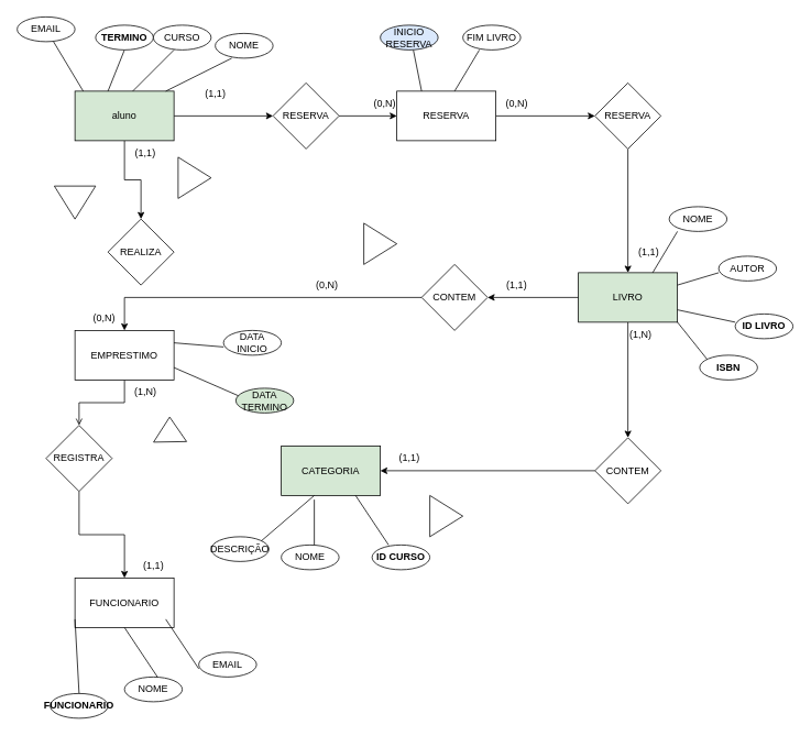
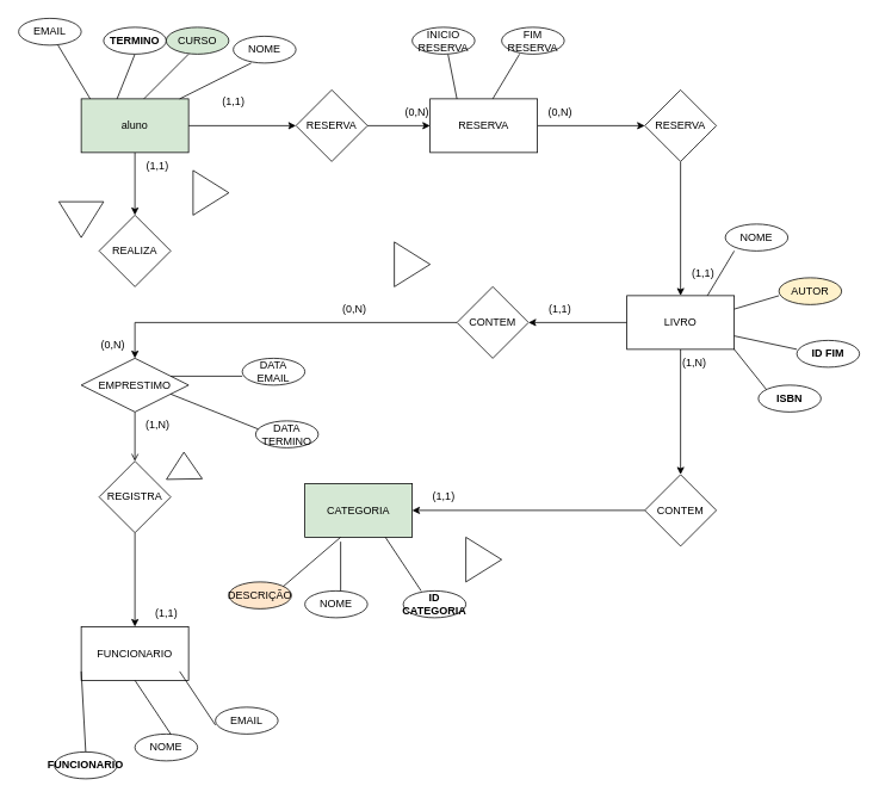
  <mxCell id="0" />
  <mxCell id="1" parent="0" />
  <mxCell id="2" value="" style="edgeStyle=orthogonalEdgeStyle;rounded=0;orthogonalLoop=1;jettySize=auto;html=1;" parent="1" source="4" target="19" edge="1"><mxGeometry relative="1" as="geometry" /></mxCell>
  <mxCell id="3" value="" style="edgeStyle=orthogonalEdgeStyle;rounded=0;orthogonalLoop=1;jettySize=auto;html=1;" parent="1" source="4" target="23" edge="1"><mxGeometry relative="1" as="geometry" /></mxCell>
- <mxCell id="4" value="LIVRO" style="rounded=0;whiteSpace=wrap;html=1;fillColor=#d5e8d4;" parent="1" vertex="1"><mxGeometry x="700" y="330" width="120" height="60" as="geometry" /></mxCell>
+ <mxCell id="4" value="LIVRO" style="rounded=0;whiteSpace=wrap;html=1;" parent="1" vertex="1"><mxGeometry x="700" y="330" width="120" height="60" as="geometry" /></mxCell>
  <mxCell id="5" value="" style="edgeStyle=orthogonalEdgeStyle;rounded=0;orthogonalLoop=1;jettySize=auto;html=1;endArrow=open;" parent="1" source="6" target="21" edge="1"><mxGeometry relative="1" as="geometry" /></mxCell>
- <mxCell id="6" value="EMPRESTIMO" style="rounded=0;whiteSpace=wrap;html=1;" parent="1" vertex="1"><mxGeometry x="90" y="400" width="120" height="60" as="geometry" /></mxCell>
+ <mxCell id="6" value="EMPRESTIMO" style="rhombus;whiteSpace=wrap;html=1;" parent="1" vertex="1"><mxGeometry x="90" y="400" width="120" height="60" as="geometry" /></mxCell>
  <mxCell id="7" value="CATEGORIA" style="rounded=0;whiteSpace=wrap;html=1;fillColor=#d5e8d4;" parent="1" vertex="1"><mxGeometry x="340" y="540" width="120" height="60" as="geometry" /></mxCell>
  <mxCell id="8" value="FUNCIONARIO" style="rounded=0;whiteSpace=wrap;html=1;" parent="1" vertex="1"><mxGeometry x="90" y="700" width="120" height="60" as="geometry" /></mxCell>
  <mxCell id="9" value="" style="edgeStyle=orthogonalEdgeStyle;rounded=0;orthogonalLoop=1;jettySize=auto;html=1;" parent="1" source="10" target="17" edge="1"><mxGeometry relative="1" as="geometry" /></mxCell>
  <mxCell id="10" value="RESERVA" style="rounded=0;whiteSpace=wrap;html=1;" parent="1" vertex="1"><mxGeometry x="480" y="110" width="120" height="60" as="geometry" /></mxCell>
  <mxCell id="11" value="" style="edgeStyle=orthogonalEdgeStyle;rounded=0;orthogonalLoop=1;jettySize=auto;html=1;" parent="1" source="13" target="15" edge="1"><mxGeometry relative="1" as="geometry" /></mxCell>
  <mxCell id="12" value="" style="edgeStyle=orthogonalEdgeStyle;rounded=0;orthogonalLoop=1;jettySize=auto;html=1;" parent="1" source="13" target="25" edge="1"><mxGeometry relative="1" as="geometry" /></mxCell>
  <mxCell id="13" value="aluno" style="rounded=0;whiteSpace=wrap;html=1;fillColor=#d5e8d4;" parent="1" vertex="1"><mxGeometry x="90" y="110" width="120" height="60" as="geometry" /></mxCell>
  <mxCell id="14" value="" style="edgeStyle=orthogonalEdgeStyle;rounded=0;orthogonalLoop=1;jettySize=auto;html=1;" parent="1" source="15" target="10" edge="1"><mxGeometry relative="1" as="geometry" /></mxCell>
  <mxCell id="15" value="RESERVA" style="rhombus;whiteSpace=wrap;html=1;rounded=0;" parent="1" vertex="1"><mxGeometry x="330" y="100" width="80" height="80" as="geometry" /></mxCell>
  <mxCell id="16" value="" style="edgeStyle=orthogonalEdgeStyle;rounded=0;orthogonalLoop=1;jettySize=auto;html=1;" parent="1" source="17" target="4" edge="1"><mxGeometry relative="1" as="geometry" /></mxCell>
  <mxCell id="17" value="RESERVA" style="rhombus;whiteSpace=wrap;html=1;rounded=0;" parent="1" vertex="1"><mxGeometry x="720" y="100" width="80" height="80" as="geometry" /></mxCell>
  <mxCell id="18" value="" style="edgeStyle=orthogonalEdgeStyle;rounded=0;orthogonalLoop=1;jettySize=auto;html=1;" parent="1" source="19" target="6" edge="1"><mxGeometry relative="1" as="geometry"><Array as="points"><mxPoint x="540" y="360" /><mxPoint x="150" y="360" /></Array></mxGeometry></mxCell>
  <mxCell id="19" value="CONTEM" style="rhombus;whiteSpace=wrap;html=1;rounded=0;" parent="1" vertex="1"><mxGeometry x="510" y="320" width="80" height="80" as="geometry" /></mxCell>
  <mxCell id="20" value="" style="edgeStyle=orthogonalEdgeStyle;rounded=0;orthogonalLoop=1;jettySize=auto;html=1;" parent="1" source="21" target="8" edge="1"><mxGeometry relative="1" as="geometry" /></mxCell>
- <mxCell id="21" value="REGISTRA" style="rhombus;whiteSpace=wrap;html=1;rounded=0;" parent="1" vertex="1"><mxGeometry x="55" y="515" width="80" height="80" as="geometry" /></mxCell>
+ <mxCell id="21" value="REGISTRA" style="rhombus;whiteSpace=wrap;html=1;rounded=0;" parent="1" vertex="1"><mxGeometry x="110" y="515" width="80" height="80" as="geometry" /></mxCell>
  <mxCell id="22" value="" style="edgeStyle=orthogonalEdgeStyle;rounded=0;orthogonalLoop=1;jettySize=auto;html=1;" parent="1" source="23" target="7" edge="1"><mxGeometry relative="1" as="geometry" /></mxCell>
  <mxCell id="23" value="CONTEM" style="rhombus;whiteSpace=wrap;html=1;rounded=0;" parent="1" vertex="1"><mxGeometry x="720" y="530" width="80" height="80" as="geometry" /></mxCell>
  <mxCell id="24" value="(1,1)" style="text;html=1;align=center;verticalAlign=middle;resizable=0;points=[];autosize=1;strokeColor=none;fillColor=none;" parent="1" vertex="1"><mxGeometry x="235" y="98" width="50" height="30" as="geometry" /></mxCell>
- <mxCell id="25" value="REALIZA" style="rhombus;whiteSpace=wrap;html=1;rounded=0;" parent="1" vertex="1"><mxGeometry x="130" y="265" width="80" height="80" as="geometry" /></mxCell>
+ <mxCell id="25" value="REALIZA" style="rhombus;whiteSpace=wrap;html=1;rounded=0;" parent="1" vertex="1"><mxGeometry x="110" y="240" width="80" height="80" as="geometry" /></mxCell>
  <mxCell id="26" value="(1,1)" style="text;html=1;align=center;verticalAlign=middle;resizable=0;points=[];autosize=1;strokeColor=none;fillColor=none;" parent="1" vertex="1"><mxGeometry x="760" y="290" width="50" height="30" as="geometry" /></mxCell>
  <mxCell id="27" value="(1,1)" style="text;html=1;align=center;verticalAlign=middle;resizable=0;points=[];autosize=1;strokeColor=none;fillColor=none;" parent="1" vertex="1"><mxGeometry x="600" y="330" width="50" height="30" as="geometry" /></mxCell>
  <mxCell id="28" value="(1,1)" style="text;html=1;align=center;verticalAlign=middle;resizable=0;points=[];autosize=1;strokeColor=none;fillColor=none;" parent="1" vertex="1"><mxGeometry x="160" y="670" width="50" height="30" as="geometry" /></mxCell>
  <mxCell id="29" value="(1,1)" style="text;html=1;align=center;verticalAlign=middle;resizable=0;points=[];autosize=1;strokeColor=none;fillColor=none;" parent="1" vertex="1"><mxGeometry x="470" y="540" width="50" height="30" as="geometry" /></mxCell>
  <mxCell id="30" value="(1,N)" style="text;html=1;align=center;verticalAlign=middle;resizable=0;points=[];autosize=1;strokeColor=none;fillColor=none;" parent="1" vertex="1"><mxGeometry x="150" y="460" width="50" height="30" as="geometry" /></mxCell>
  <mxCell id="31" value="(1,N)" style="text;html=1;align=center;verticalAlign=middle;resizable=0;points=[];autosize=1;strokeColor=none;fillColor=none;" parent="1" vertex="1"><mxGeometry x="750" y="390" width="50" height="30" as="geometry" /></mxCell>
  <mxCell id="32" value="(0,N)" style="text;html=1;align=center;verticalAlign=middle;resizable=0;points=[];autosize=1;strokeColor=none;fillColor=none;" parent="1" vertex="1"><mxGeometry x="600" y="110" width="50" height="30" as="geometry" /></mxCell>
  <mxCell id="33" value="(0,N)" style="text;html=1;align=center;verticalAlign=middle;resizable=0;points=[];autosize=1;strokeColor=none;fillColor=none;" parent="1" vertex="1"><mxGeometry x="440" y="110" width="50" height="30" as="geometry" /></mxCell>
  <mxCell id="34" value="(0,N)" style="text;html=1;align=center;verticalAlign=middle;resizable=0;points=[];autosize=1;strokeColor=none;fillColor=none;" parent="1" vertex="1"><mxGeometry x="370" y="330" width="50" height="30" as="geometry" /></mxCell>
  <mxCell id="35" value="(0,N)" style="text;html=1;align=center;verticalAlign=middle;resizable=0;points=[];autosize=1;strokeColor=none;fillColor=none;" parent="1" vertex="1"><mxGeometry x="100" y="370" width="50" height="30" as="geometry" /></mxCell>
  <mxCell id="36" value="(1,1)" style="text;html=1;align=center;verticalAlign=middle;resizable=0;points=[];autosize=1;strokeColor=none;fillColor=none;" parent="1" vertex="1"><mxGeometry x="150" y="170" width="50" height="30" as="geometry" /></mxCell>
  <mxCell id="37" value="" style="endArrow=none;html=1;rounded=0;" parent="1" target="41" edge="1"><mxGeometry width="50" height="50" relative="1" as="geometry"><mxPoint x="100" y="110" as="sourcePoint" /><mxPoint x="80" y="60" as="targetPoint" /></mxGeometry></mxCell>
  <mxCell id="38" value="" style="endArrow=none;html=1;rounded=0;" parent="1" edge="1"><mxGeometry width="50" height="50" relative="1" as="geometry"><mxPoint x="130" y="110" as="sourcePoint" /><mxPoint x="150" y="60" as="targetPoint" /><Array as="points"><mxPoint x="150" y="60" /></Array></mxGeometry></mxCell>
  <mxCell id="39" value="" style="endArrow=none;html=1;rounded=0;" parent="1" edge="1"><mxGeometry width="50" height="50" relative="1" as="geometry"><mxPoint x="160" y="110" as="sourcePoint" /><mxPoint x="210" y="60" as="targetPoint" /></mxGeometry></mxCell>
  <mxCell id="40" value="" style="endArrow=none;html=1;rounded=0;" parent="1" edge="1"><mxGeometry width="50" height="50" relative="1" as="geometry"><mxPoint x="200" y="110" as="sourcePoint" /><mxPoint x="280" y="70" as="targetPoint" /></mxGeometry></mxCell>
  <mxCell id="41" value="EMAIL" style="ellipse;whiteSpace=wrap;html=1;" parent="1" vertex="1"><mxGeometry y="20" width="70" height="30" as="geometry" x="20" /></mxCell>
  <mxCell id="42" value="&lt;b style=&quot;background-color: light-dark(transparent, rgb(8, 8, 8));&quot;&gt;TERMINO&lt;/b&gt;" style="ellipse;whiteSpace=wrap;html=1;fillColor=light-dark(#FFFFFF,#FFFF66);" parent="1" vertex="1"><mxGeometry x="115" y="30" width="70" height="30" as="geometry" /></mxCell>
- <mxCell id="43" value="CURSO" style="ellipse;whiteSpace=wrap;html=1;" parent="1" vertex="1"><mxGeometry x="185" y="30" width="70" height="30" as="geometry" /></mxCell>
+ <mxCell id="43" value="CURSO" style="ellipse;whiteSpace=wrap;html=1;fillColor=#d5e8d4;" parent="1" vertex="1"><mxGeometry x="185" y="30" width="70" height="30" as="geometry" /></mxCell>
  <mxCell id="44" value="NOME" style="ellipse;whiteSpace=wrap;html=1;" parent="1" vertex="1"><mxGeometry x="260" y="40" width="70" height="30" as="geometry" /></mxCell>
  <mxCell id="45" value="" style="endArrow=none;html=1;rounded=0;" parent="1" edge="1"><mxGeometry width="50" height="50" relative="1" as="geometry"><mxPoint x="510" y="110" as="sourcePoint" /><mxPoint x="500" y="60" as="targetPoint" /></mxGeometry></mxCell>
  <mxCell id="46" value="" style="endArrow=none;html=1;rounded=0;" parent="1" edge="1"><mxGeometry width="50" height="50" relative="1" as="geometry"><mxPoint x="550" y="110" as="sourcePoint" /><mxPoint x="580" y="60" as="targetPoint" /></mxGeometry></mxCell>
- <mxCell id="47" value="INICIO RESERVA" style="ellipse;whiteSpace=wrap;html=1;fillColor=#dae8fc;" parent="1" vertex="1"><mxGeometry x="460" y="30" width="70" height="30" as="geometry" /></mxCell>
- <mxCell id="48" value="FIM LIVRO" style="ellipse;whiteSpace=wrap;html=1;" parent="1" vertex="1"><mxGeometry x="560" y="30" width="70" height="30" as="geometry" /></mxCell>
+ <mxCell id="47" value="INICIO RESERVA" style="ellipse;whiteSpace=wrap;html=1;" parent="1" vertex="1"><mxGeometry x="460" y="30" width="70" height="30" as="geometry" /></mxCell>
+ <mxCell id="48" value="FIM RESERVA" style="ellipse;whiteSpace=wrap;html=1;" parent="1" vertex="1"><mxGeometry x="560" y="30" width="70" height="30" as="geometry" /></mxCell>
  <mxCell id="49" value="" style="endArrow=none;html=1;rounded=0;" parent="1" edge="1"><mxGeometry width="50" height="50" relative="1" as="geometry"><mxPoint x="790" y="330" as="sourcePoint" /><mxPoint x="820" y="280" as="targetPoint" /></mxGeometry></mxCell>
  <mxCell id="50" value="" style="endArrow=none;html=1;rounded=0;exitX=1;exitY=0.25;exitDx=0;exitDy=0;" parent="1" source="4" edge="1"><mxGeometry width="50" height="50" relative="1" as="geometry"><mxPoint x="830" y="350" as="sourcePoint" /><mxPoint x="870" y="330" as="targetPoint" /></mxGeometry></mxCell>
  <mxCell id="51" value="" style="endArrow=none;html=1;rounded=0;exitX=1;exitY=0.75;exitDx=0;exitDy=0;" parent="1" source="4" edge="1"><mxGeometry width="50" height="50" relative="1" as="geometry"><mxPoint x="860" y="440" as="sourcePoint" /><mxPoint x="890" y="390" as="targetPoint" /></mxGeometry></mxCell>
  <mxCell id="52" value="" style="endArrow=none;html=1;rounded=0;entryX=1;entryY=1;entryDx=0;entryDy=0;" parent="1" target="4" edge="1"><mxGeometry width="50" height="50" relative="1" as="geometry"><mxPoint x="860" y="440" as="sourcePoint" /><mxPoint x="840" y="390" as="targetPoint" /></mxGeometry></mxCell>
  <mxCell id="53" value="NOME" style="ellipse;whiteSpace=wrap;html=1;" parent="1" vertex="1"><mxGeometry x="810" y="250" width="70" height="30" as="geometry" /></mxCell>
- <mxCell id="54" value="AUTOR" style="ellipse;whiteSpace=wrap;html=1;" parent="1" vertex="1"><mxGeometry x="870" y="310" width="70" height="30" as="geometry" /></mxCell>
- <mxCell id="55" value="&lt;b style=&quot;background-color: light-dark(transparent, rgb(8, 8, 8));&quot;&gt;ID LIVRO&lt;/b&gt;" style="ellipse;whiteSpace=wrap;html=1;fillColor=light-dark(#FFFFFF,#FFFF66);" parent="1" vertex="1"><mxGeometry x="890" y="380" width="70" height="30" as="geometry" /></mxCell>
+ <mxCell id="54" value="AUTOR" style="ellipse;whiteSpace=wrap;html=1;fillColor=#fff2cc;" parent="1" vertex="1"><mxGeometry x="870" y="310" width="70" height="30" as="geometry" /></mxCell>
+ <mxCell id="55" value="&lt;b style=&quot;background-color: light-dark(transparent, rgb(8, 8, 8));&quot;&gt;ID FIM&lt;/b&gt;" style="ellipse;whiteSpace=wrap;html=1;fillColor=light-dark(#FFFFFF,#FFFF66);" parent="1" vertex="1"><mxGeometry x="890" y="380" width="70" height="30" as="geometry" /></mxCell>
  <mxCell id="56" value="&lt;b style=&quot;background-color: light-dark(transparent, rgb(8, 8, 8));&quot;&gt;ISBN&lt;/b&gt;" style="ellipse;whiteSpace=wrap;html=1;fillColor=light-dark(#FFFFFF,#FFFF66);" parent="1" vertex="1"><mxGeometry x="847" y="430" width="70" height="30" as="geometry" /></mxCell>
- <mxCell id="57" value="&lt;b style=&quot;background-color: light-dark(transparent, rgb(8, 8, 8));&quot;&gt;ID CURSO&lt;/b&gt;" style="ellipse;whiteSpace=wrap;html=1;fillColor=light-dark(#FFFFFF,#FFFF66);" parent="1" vertex="1"><mxGeometry x="450" y="660" width="70" height="30" as="geometry" /></mxCell>
+ <mxCell id="57" value="&lt;b style=&quot;background-color: light-dark(transparent, rgb(8, 8, 8));&quot;&gt;ID CATEGORIA&lt;/b&gt;" style="ellipse;whiteSpace=wrap;html=1;fillColor=light-dark(#FFFFFF,#FFFF66);" parent="1" vertex="1"><mxGeometry x="450" y="660" width="70" height="30" as="geometry" /></mxCell>
  <mxCell id="58" value="" style="endArrow=none;html=1;rounded=0;exitX=1;exitY=0.75;exitDx=0;exitDy=0;" parent="1" edge="1"><mxGeometry width="50" height="50" relative="1" as="geometry"><mxPoint x="430" y="600" as="sourcePoint" /><mxPoint x="470" y="660" as="targetPoint" /></mxGeometry></mxCell>
  <mxCell id="59" style="edgeStyle=orthogonalEdgeStyle;rounded=0;orthogonalLoop=1;jettySize=auto;html=1;exitX=0.5;exitY=1;exitDx=0;exitDy=0;" parent="1" source="57" target="57" edge="1"><mxGeometry relative="1" as="geometry" /></mxCell>
  <mxCell id="60" value="" style="endArrow=none;html=1;rounded=0;exitX=1;exitY=0.25;exitDx=0;exitDy=0;" parent="1" edge="1"><mxGeometry width="50" height="50" relative="1" as="geometry"><mxPoint x="380" y="605" as="sourcePoint" /><mxPoint x="380" y="660" as="targetPoint" /></mxGeometry></mxCell>
  <mxCell id="61" value="" style="endArrow=none;html=1;rounded=0;" parent="1" edge="1"><mxGeometry width="50" height="50" relative="1" as="geometry"><mxPoint x="310" y="660" as="sourcePoint" /><mxPoint x="380" y="600" as="targetPoint" /></mxGeometry></mxCell>
  <mxCell id="62" value="NOME" style="ellipse;whiteSpace=wrap;html=1;" parent="1" vertex="1"><mxGeometry x="340" y="660" width="70" height="30" as="geometry" /></mxCell>
- <mxCell id="63" value="DESCRIÇÃO" style="ellipse;whiteSpace=wrap;html=1;" parent="1" vertex="1"><mxGeometry x="255" y="650" width="70" height="30" as="geometry" /></mxCell>
+ <mxCell id="63" value="DESCRIÇÃO" style="ellipse;whiteSpace=wrap;html=1;fillColor=#ffe6cc;" parent="1" vertex="1"><mxGeometry x="255" y="650" width="70" height="30" as="geometry" /></mxCell>
  <mxCell id="64" value="" style="endArrow=none;html=1;rounded=0;exitX=1;exitY=0.25;exitDx=0;exitDy=0;" parent="1" source="6" edge="1"><mxGeometry width="50" height="50" relative="1" as="geometry"><mxPoint x="200" y="480" as="sourcePoint" /><mxPoint x="270" y="420" as="targetPoint" /></mxGeometry></mxCell>
  <mxCell id="65" value="" style="endArrow=none;html=1;rounded=0;exitX=1;exitY=0.75;exitDx=0;exitDy=0;" parent="1" source="6" edge="1"><mxGeometry width="50" height="50" relative="1" as="geometry"><mxPoint x="220" y="500" as="sourcePoint" /><mxPoint x="290" y="480" as="targetPoint" /></mxGeometry></mxCell>
- <mxCell id="66" value="DATA INICIO" style="ellipse;whiteSpace=wrap;html=1;" parent="1" vertex="1"><mxGeometry x="270" y="400" width="70" height="30" as="geometry" /></mxCell>
- <mxCell id="67" value="DATA TERMINO" style="ellipse;whiteSpace=wrap;html=1;fillColor=#d5e8d4;" parent="1" vertex="1"><mxGeometry x="285" y="470" width="70" height="30" as="geometry" /></mxCell>
+ <mxCell id="66" value="DATA EMAIL" style="ellipse;whiteSpace=wrap;html=1;" parent="1" vertex="1"><mxGeometry x="270" y="400" width="70" height="30" as="geometry" /></mxCell>
+ <mxCell id="67" value="DATA TERMINO" style="ellipse;whiteSpace=wrap;html=1;" parent="1" vertex="1"><mxGeometry x="285" y="470" width="70" height="30" as="geometry" /></mxCell>
  <mxCell id="68" value="&lt;b style=&quot;background-color: light-dark(transparent, rgb(8, 8, 8));&quot;&gt;FUNCIONARIO&lt;/b&gt;" style="ellipse;whiteSpace=wrap;html=1;fillColor=light-dark(#FFFFFF,#FFFF66);" parent="1" vertex="1"><mxGeometry x="60" y="840" width="70" height="30" as="geometry" /></mxCell>
  <mxCell id="69" value="NOME" style="ellipse;whiteSpace=wrap;html=1;" parent="1" vertex="1"><mxGeometry x="150" y="820" width="70" height="30" as="geometry" /></mxCell>
  <mxCell id="70" value="EMAIL" style="ellipse;whiteSpace=wrap;html=1;" parent="1" vertex="1"><mxGeometry x="240" y="790" width="70" height="30" as="geometry" /></mxCell>
  <mxCell id="71" value="" style="endArrow=none;html=1;rounded=0;exitX=1;exitY=0.75;exitDx=0;exitDy=0;" parent="1" edge="1"><mxGeometry width="50" height="50" relative="1" as="geometry"><mxPoint x="200" y="750" as="sourcePoint" /><mxPoint x="240" y="810" as="targetPoint" /></mxGeometry></mxCell>
  <mxCell id="72" value="" style="endArrow=none;html=1;rounded=0;exitX=1;exitY=0.75;exitDx=0;exitDy=0;" parent="1" edge="1"><mxGeometry width="50" height="50" relative="1" as="geometry"><mxPoint x="150" y="760" as="sourcePoint" /><mxPoint x="190" y="820" as="targetPoint" /></mxGeometry></mxCell>
  <mxCell id="73" value="" style="endArrow=none;html=1;rounded=0;exitX=1;exitY=0.75;exitDx=0;exitDy=0;entryX=0.5;entryY=0;entryDx=0;entryDy=0;" parent="1" target="68" edge="1"><mxGeometry width="50" height="50" relative="1" as="geometry"><mxPoint x="90" y="750" as="sourcePoint" /><mxPoint x="130" y="810" as="targetPoint" /></mxGeometry></mxCell>
  <mxCell id="74" value="" style="triangle;whiteSpace=wrap;html=1;rotation=90;" parent="1" vertex="1"><mxGeometry x="70" y="220" width="40" height="50" as="geometry" /></mxCell>
  <mxCell id="75" value="" style="triangle;whiteSpace=wrap;html=1;rotation=0;" parent="1" vertex="1"><mxGeometry x="215" y="190" width="40" height="50" as="geometry" /></mxCell>
  <mxCell id="76" value="" style="triangle;whiteSpace=wrap;html=1;rotation=0;" parent="1" vertex="1"><mxGeometry x="440" y="270" width="40" height="50" as="geometry" /></mxCell>
  <mxCell id="77" value="" style="triangle;whiteSpace=wrap;html=1;rotation=-91;" parent="1" vertex="1"><mxGeometry x="190" y="500" width="30" height="40" as="geometry" /></mxCell>
  <mxCell id="78" value="" style="triangle;whiteSpace=wrap;html=1;rotation=0;" parent="1" vertex="1"><mxGeometry x="520" y="600" width="40" height="50" as="geometry" /></mxCell>
